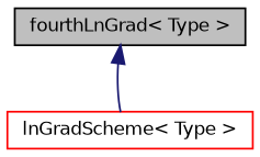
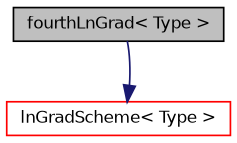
  digraph {
    node [fontname=Helvetica fontsize=10 shape=record]
    n1 [color=black fillcolor=grey75 fontcolor=black height=0.2 label="fourthLnGrad\< Type \>" style=filled width=0.4]
    n2 [color=red height=0.2 label="lnGradScheme\< Type \>" width=0.4]
-   n1 -> n2 [color=midnightblue dir=back fontname=Helvetica fontsize=10 labelfontname=Helvetica labelfontsize=10 style=solid]
+   n2 -> n1 [color=midnightblue dir=back fontname=Helvetica fontsize=10 labelfontname=Helvetica labelfontsize=10 style=solid]
  }
